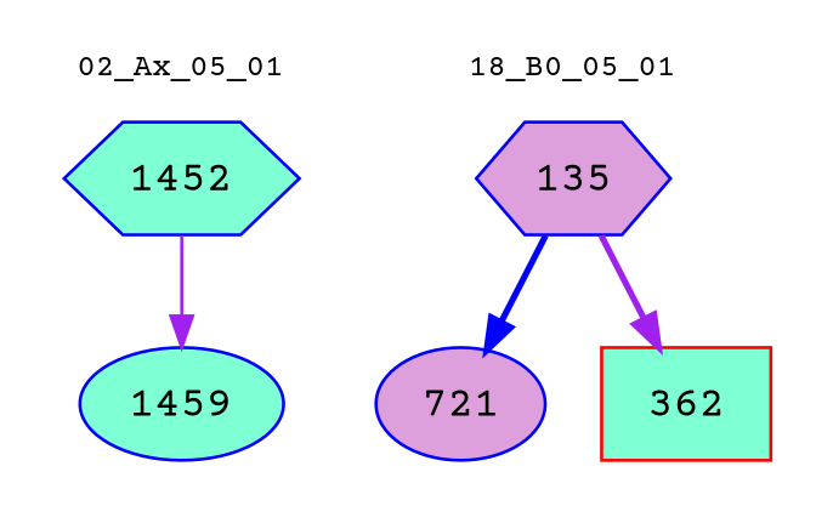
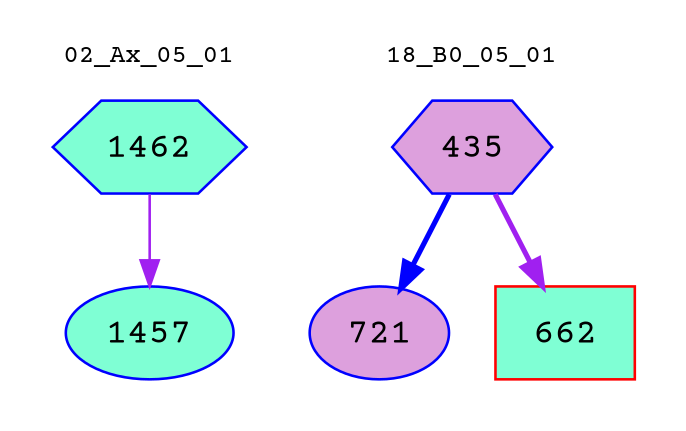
  digraph {
    fontname="Courier Prime"
    node [color=blue fillcolor=aquamarine fontname="Courier Prime" shape=hexagon style=filled]
    edge [color=purple fontname="Courier Prime" style=bold]
-   n1 [label=1452]
-   n2 [label=1459 shape=ellipse]
-   n3 [fillcolor=plum label=135]
+   n1 [label=1462]
+   n2 [label=1457 shape=ellipse]
+   n3 [fillcolor=plum label=435]
    n4 [fillcolor=plum label=721 shape=ellipse]
-   n5 [color=red label=362 shape=box]
+   n5 [color=red label=662 shape=box]
    subgraph cluster_1 {
      color=white
      fontsize=10
      label="02_Ax_05_01"
      n1
      n2
    }
    subgraph cluster_2 {
      color=white
      fontsize=10
      label="18_B0_05_01"
      n3
      n4
      n5
    }
    n1 -> n2 [style=solid]
    n3 -> n4 [color=blue]
    n3 -> n5
  }
